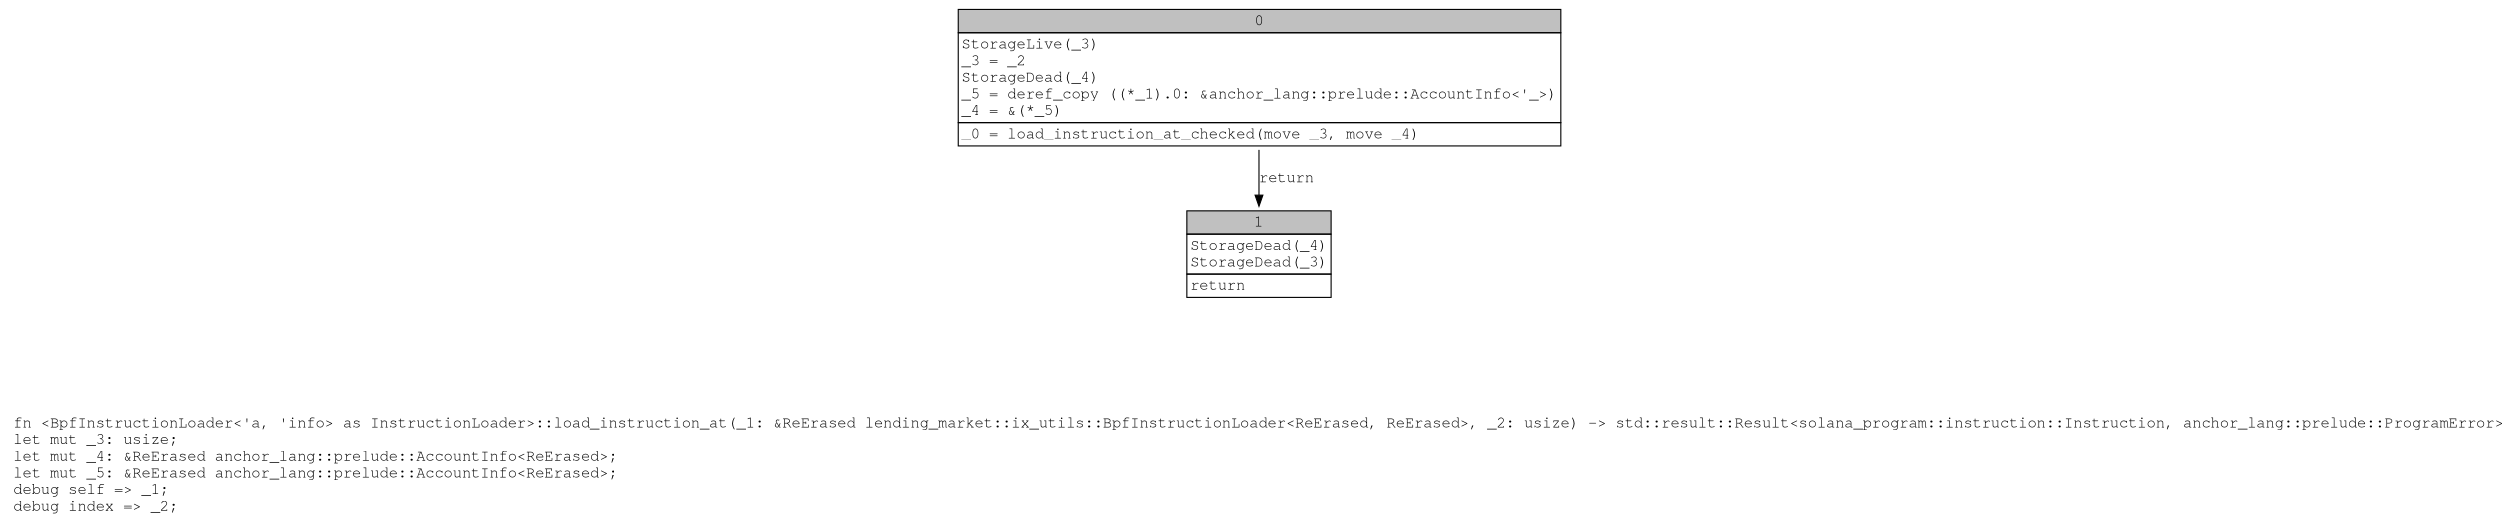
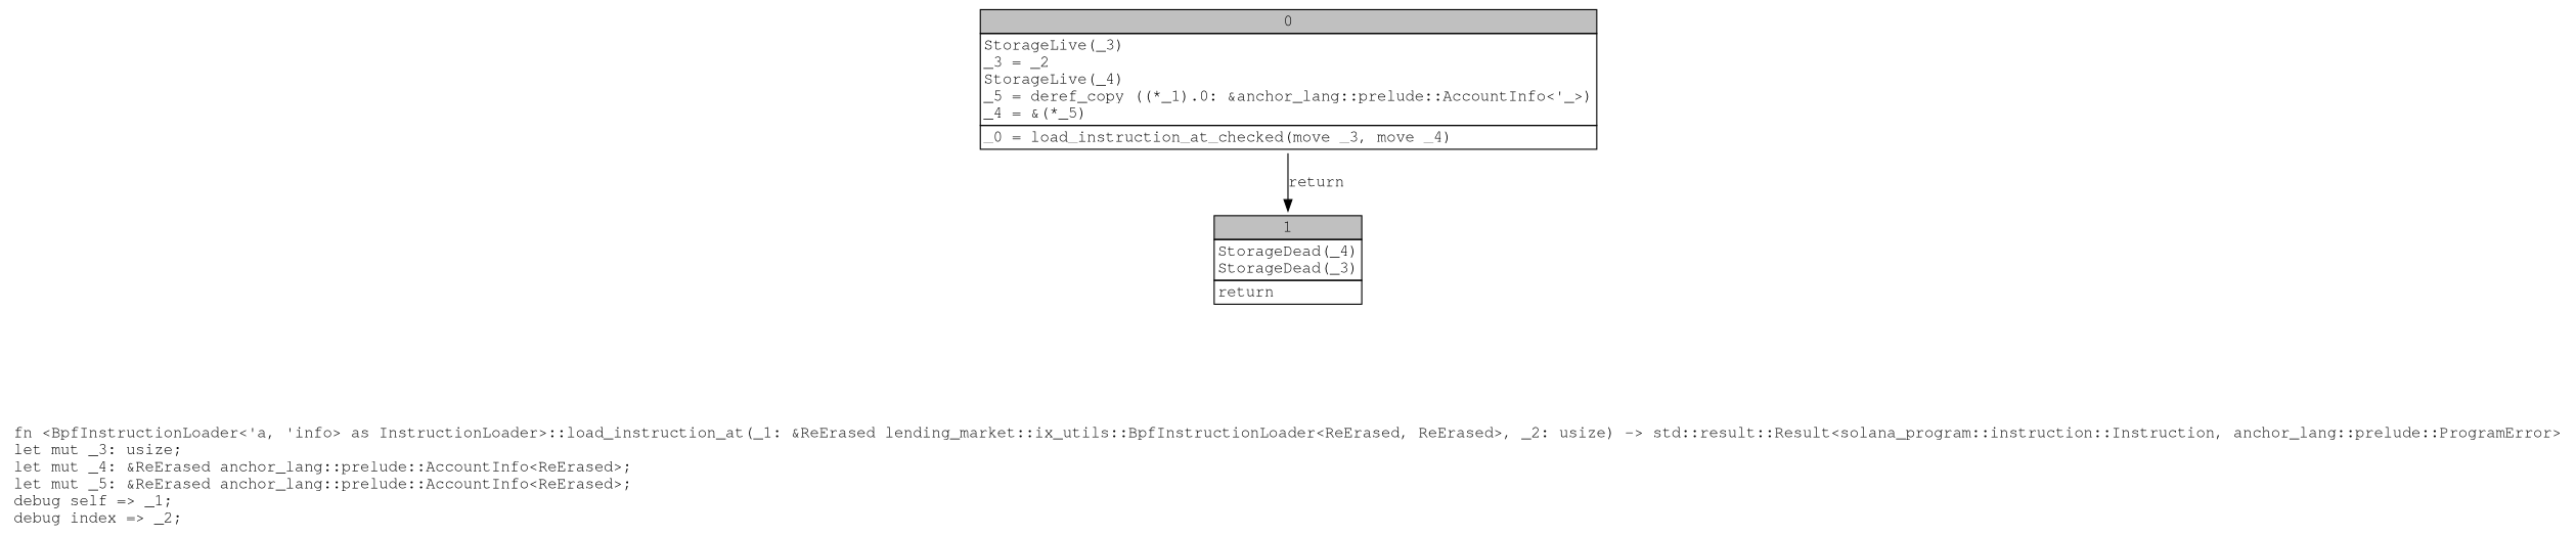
  digraph {
    fontname="Courier, monospace"
    label=<fn &lt;BpfInstructionLoader&lt;'a, 'info&gt; as InstructionLoader&gt;::load_instruction_at(_1: &amp;ReErased lending_market::ix_utils::BpfInstructionLoader&lt;ReErased, ReErased&gt;, _2: usize) -&gt; std::result::Result&lt;solana_program::instruction::Instruction, anchor_lang::prelude::ProgramError&gt;<br align="left"/>let mut _3: usize;<br align="left"/>let mut _4: &amp;ReErased anchor_lang::prelude::AccountInfo&lt;ReErased&gt;;<br align="left"/>let mut _5: &amp;ReErased anchor_lang::prelude::AccountInfo&lt;ReErased&gt;;<br align="left"/>debug self =&gt; _1;<br align="left"/>debug index =&gt; _2;<br align="left"/>>
    node [fontname="Courier, monospace" shape=none]
-   n1 [label=<<table border="0" cellborder="1" cellspacing="0"><tr><td bgcolor="gray" align="center" colspan="1">0</td></tr><tr><td align="left" balign="left">StorageLive(_3)<br/>_3 = _2<br/>StorageDead(_4)<br/>_5 = deref_copy ((*_1).0: &amp;anchor_lang::prelude::AccountInfo&lt;'_&gt;)<br/>_4 = &amp;(*_5)<br/></td></tr><tr><td align="left">_0 = load_instruction_at_checked(move _3, move _4)</td></tr></table>>]
+   n1 [label=<<table border="0" cellborder="1" cellspacing="0"><tr><td bgcolor="gray" align="center" colspan="1">0</td></tr><tr><td align="left" balign="left">StorageLive(_3)<br/>_3 = _2<br/>StorageLive(_4)<br/>_5 = deref_copy ((*_1).0: &amp;anchor_lang::prelude::AccountInfo&lt;'_&gt;)<br/>_4 = &amp;(*_5)<br/></td></tr><tr><td align="left">_0 = load_instruction_at_checked(move _3, move _4)</td></tr></table>>]
    n2 [label=<<table border="0" cellborder="1" cellspacing="0"><tr><td bgcolor="gray" align="center" colspan="1">1</td></tr><tr><td align="left" balign="left">StorageDead(_4)<br/>StorageDead(_3)<br/></td></tr><tr><td align="left">return</td></tr></table>>]
    n1 -> n2 [fontname="Courier, monospace" label=return]
  }
